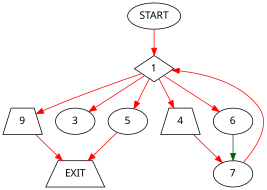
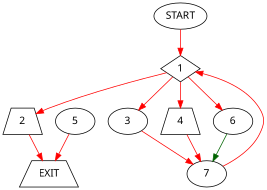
  digraph {
    fontname="Noto Sans"
    node [fontname="Noto Sans" shape=ellipse]
    edge [color=red fontname="Noto Sans"]
    n1 [label=START]
    1 [shape=diamond]
-   2 [shape=trapezium label=9]
+   2 [shape=trapezium]
    3
    4 [shape=trapezium]
    5
    6
    n8 [label=EXIT shape=trapezium]
    7
    n1 -> 1
    1 -> 2
    1 -> 3
    1 -> 4
-   1 -> 5
    1 -> 6
    2 -> n8
+   3 -> 7
    4 -> 7
    5 -> n8
    6 -> 7 [color=darkgreen]
    7 -> 1
  }
